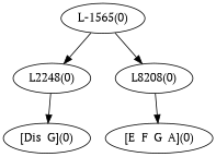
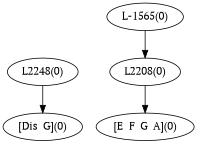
  digraph {
    fontname="PT Serif"
    node [fontname="PT Serif"]
    edge [fontname="PT Serif"]
    n1 [label="L2248(0)"]
-   "L2208(0)" [label="L8208(0)"]
+   "L2208(0)"
    n3 [label="L-1565(0)"]
    "[Dis  G](0)"
    "[E  F  G  A](0)"
    subgraph sub_1 {
      rank=same
      n1
      "L2208(0)"
    }
    subgraph sub_2 {
      rank=min
      n3
    }
    subgraph sub_3 {
      rank=max
      "[Dis  G](0)"
      "[E  F  G  A](0)"
    }
    n1 -> "[Dis  G](0)"
    "L2208(0)" -> "[E  F  G  A](0)"
-   n3 -> n1
    n3 -> "L2208(0)"
  }
